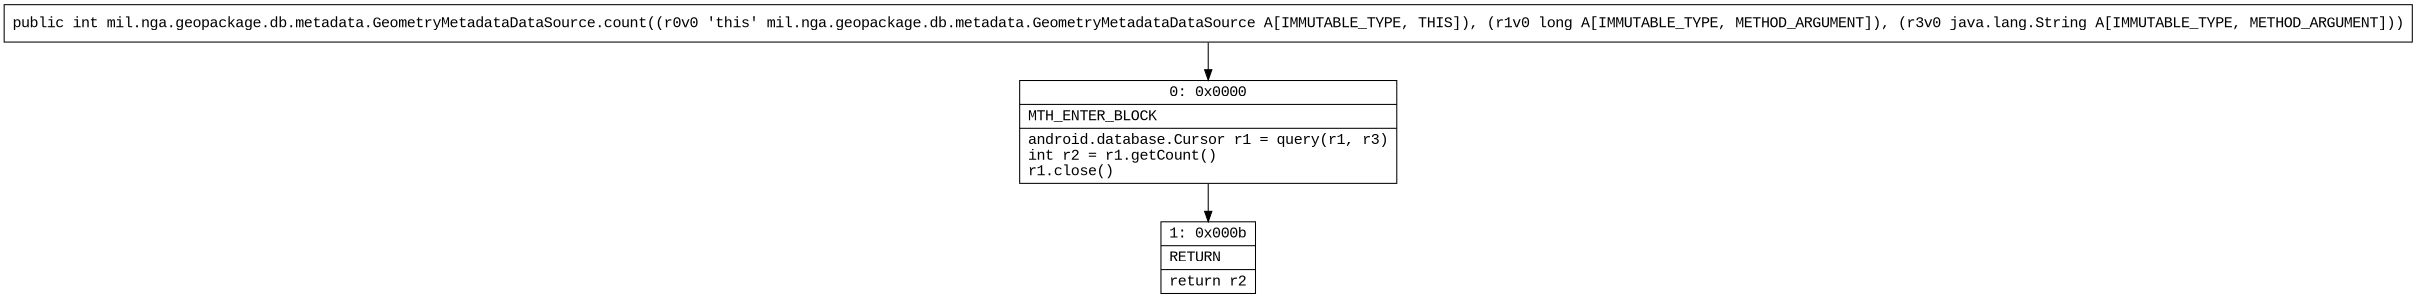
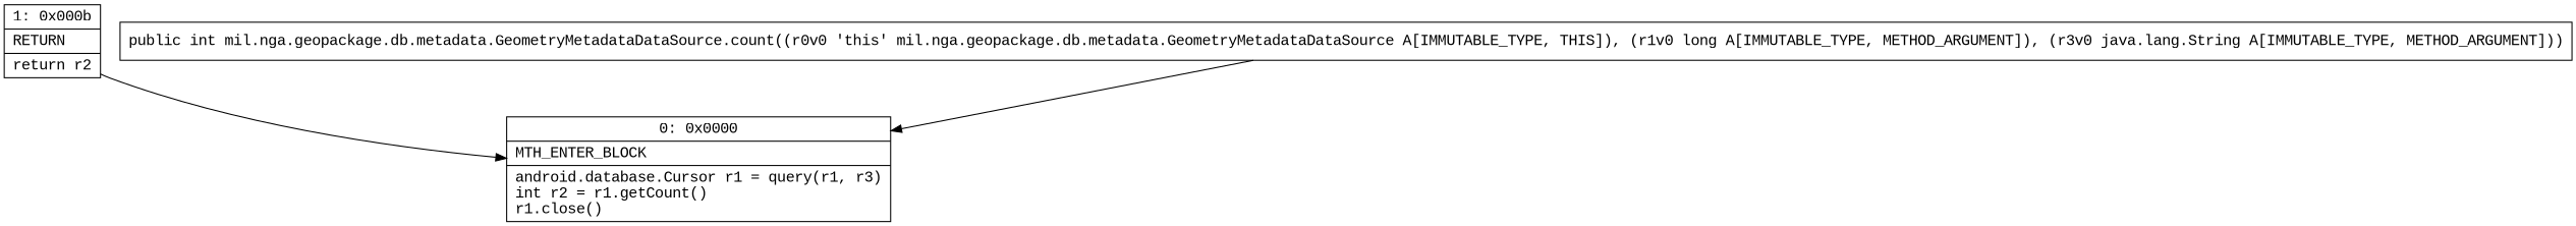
  digraph {
    fontname="Liberation Mono"
    node [shape=record fontname="Liberation Mono"]
    edge [fontname="Liberation Mono"]
    n1 [label="{0\:\ 0x0000|MTH_ENTER_BLOCK\l|android.database.Cursor r1 = query(r1, r3)\lint r2 = r1.getCount()\lr1.close()\l}"]
    n2 [label="{1\:\ 0x000b|RETURN\l|return r2\l}"]
    n3 [label="{public int mil.nga.geopackage.db.metadata.GeometryMetadataDataSource.count((r0v0 'this' mil.nga.geopackage.db.metadata.GeometryMetadataDataSource A[IMMUTABLE_TYPE, THIS]), (r1v0 long A[IMMUTABLE_TYPE, METHOD_ARGUMENT]), (r3v0 java.lang.String A[IMMUTABLE_TYPE, METHOD_ARGUMENT])) }"]
-   n1 -> n2
+   n2 -> n1
    n3 -> n1
  }
